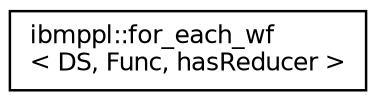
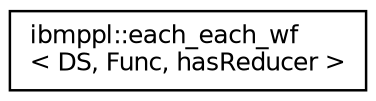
  digraph {
    rankdir=LR
-   n1 [color=black fillcolor=white fontname=Helvetica fontsize=10 height=0.2 label="ibmppl::for_each_wf\l\< DS, Func, hasReducer \>" shape=record style=filled width=0.4]
+   n1 [color=black fillcolor=white fontname=Helvetica fontsize=10 height=0.2 label="ibmppl::each_each_wf\l\< DS, Func, hasReducer \>" shape=record style=filled width=0.4]
  }
